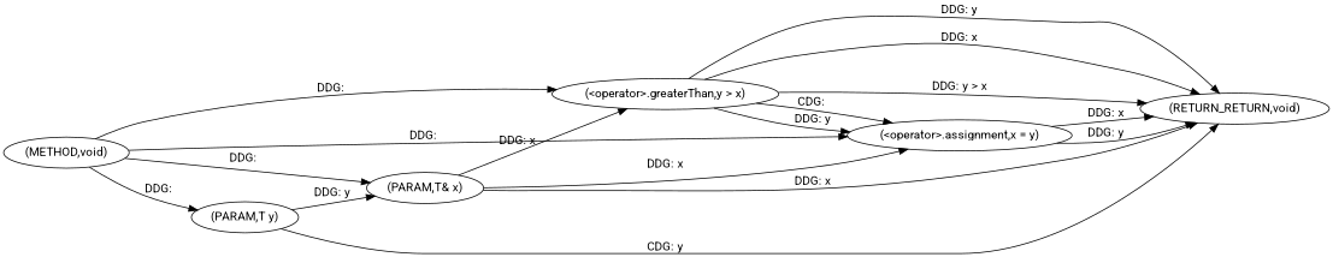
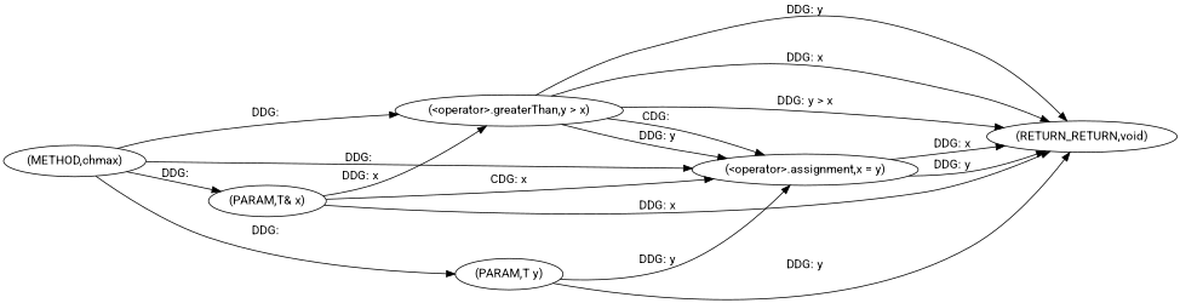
  digraph {
    fontname=Roboto
    rankdir=LR
    node [fontname=Roboto]
    edge [fontname=Roboto]
-   n1 [label="(METHOD,void)"]
+   n1 [label="(METHOD,chmax)"]
    n2 [label="(PARAM,T& x)"]
    n3 [label="(PARAM,T y)"]
    n4 [label="(<operator>.greaterThan,y > x)"]
    n5 [label="(<operator>.assignment,x = y)"]
    n6 [label="(RETURN_RETURN,void)"]
    n1 -> n2 [label="DDG: "]
    n1 -> n3 [label="DDG: "]
    n1 -> n4 [label="DDG: "]
    n1 -> n5 [label="DDG: "]
    n2 -> n4 [label="DDG: x"]
-   n2 -> n5 [label="DDG: x"]
+   n2 -> n5 [label="CDG: x"]
    n2 -> n6 [label="DDG: x"]
-   n3 -> n2 [label="DDG: y"]
-   n3 -> n6 [label="CDG: y"]
+   n3 -> n5 [label="DDG: y"]
+   n3 -> n6 [label="DDG: y"]
    n4 -> n5 [label="DDG: y"]
    n4 -> n5 [label="CDG: "]
    n4 -> n6 [label="DDG: y"]
    n4 -> n6 [label="DDG: x"]
    n4 -> n6 [label="DDG: y > x"]
    n5 -> n6 [label="DDG: x"]
    n5 -> n6 [label="DDG: y"]
  }
